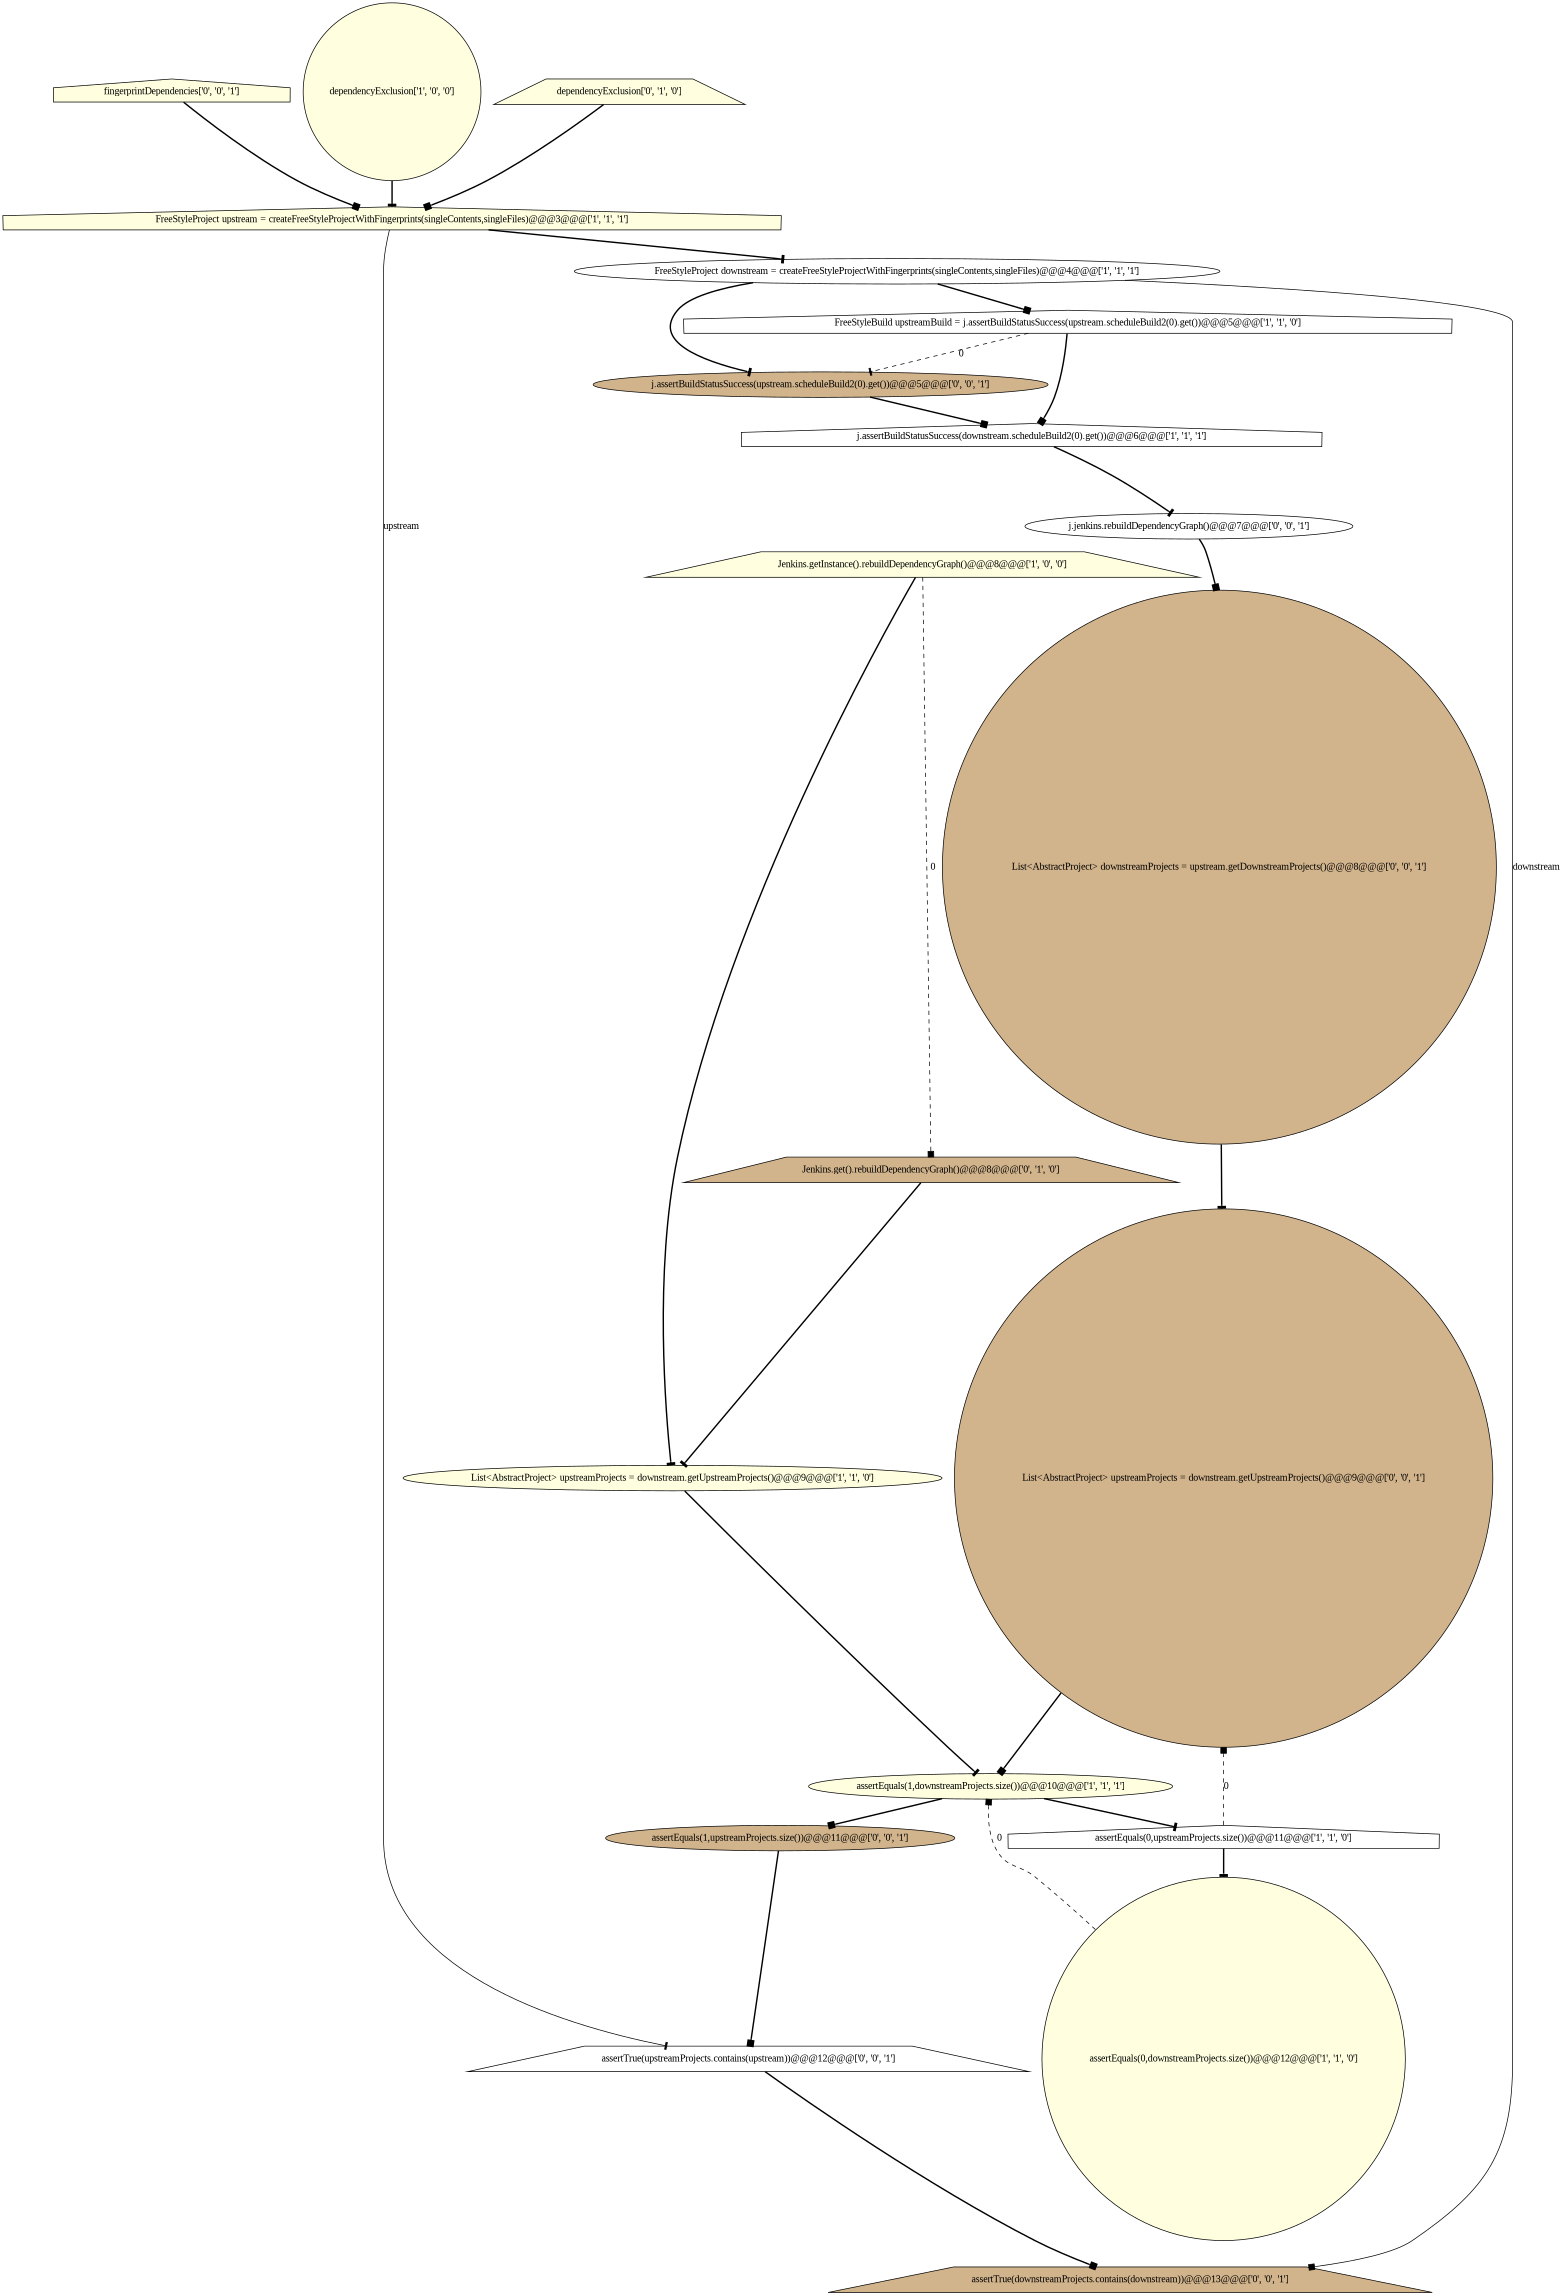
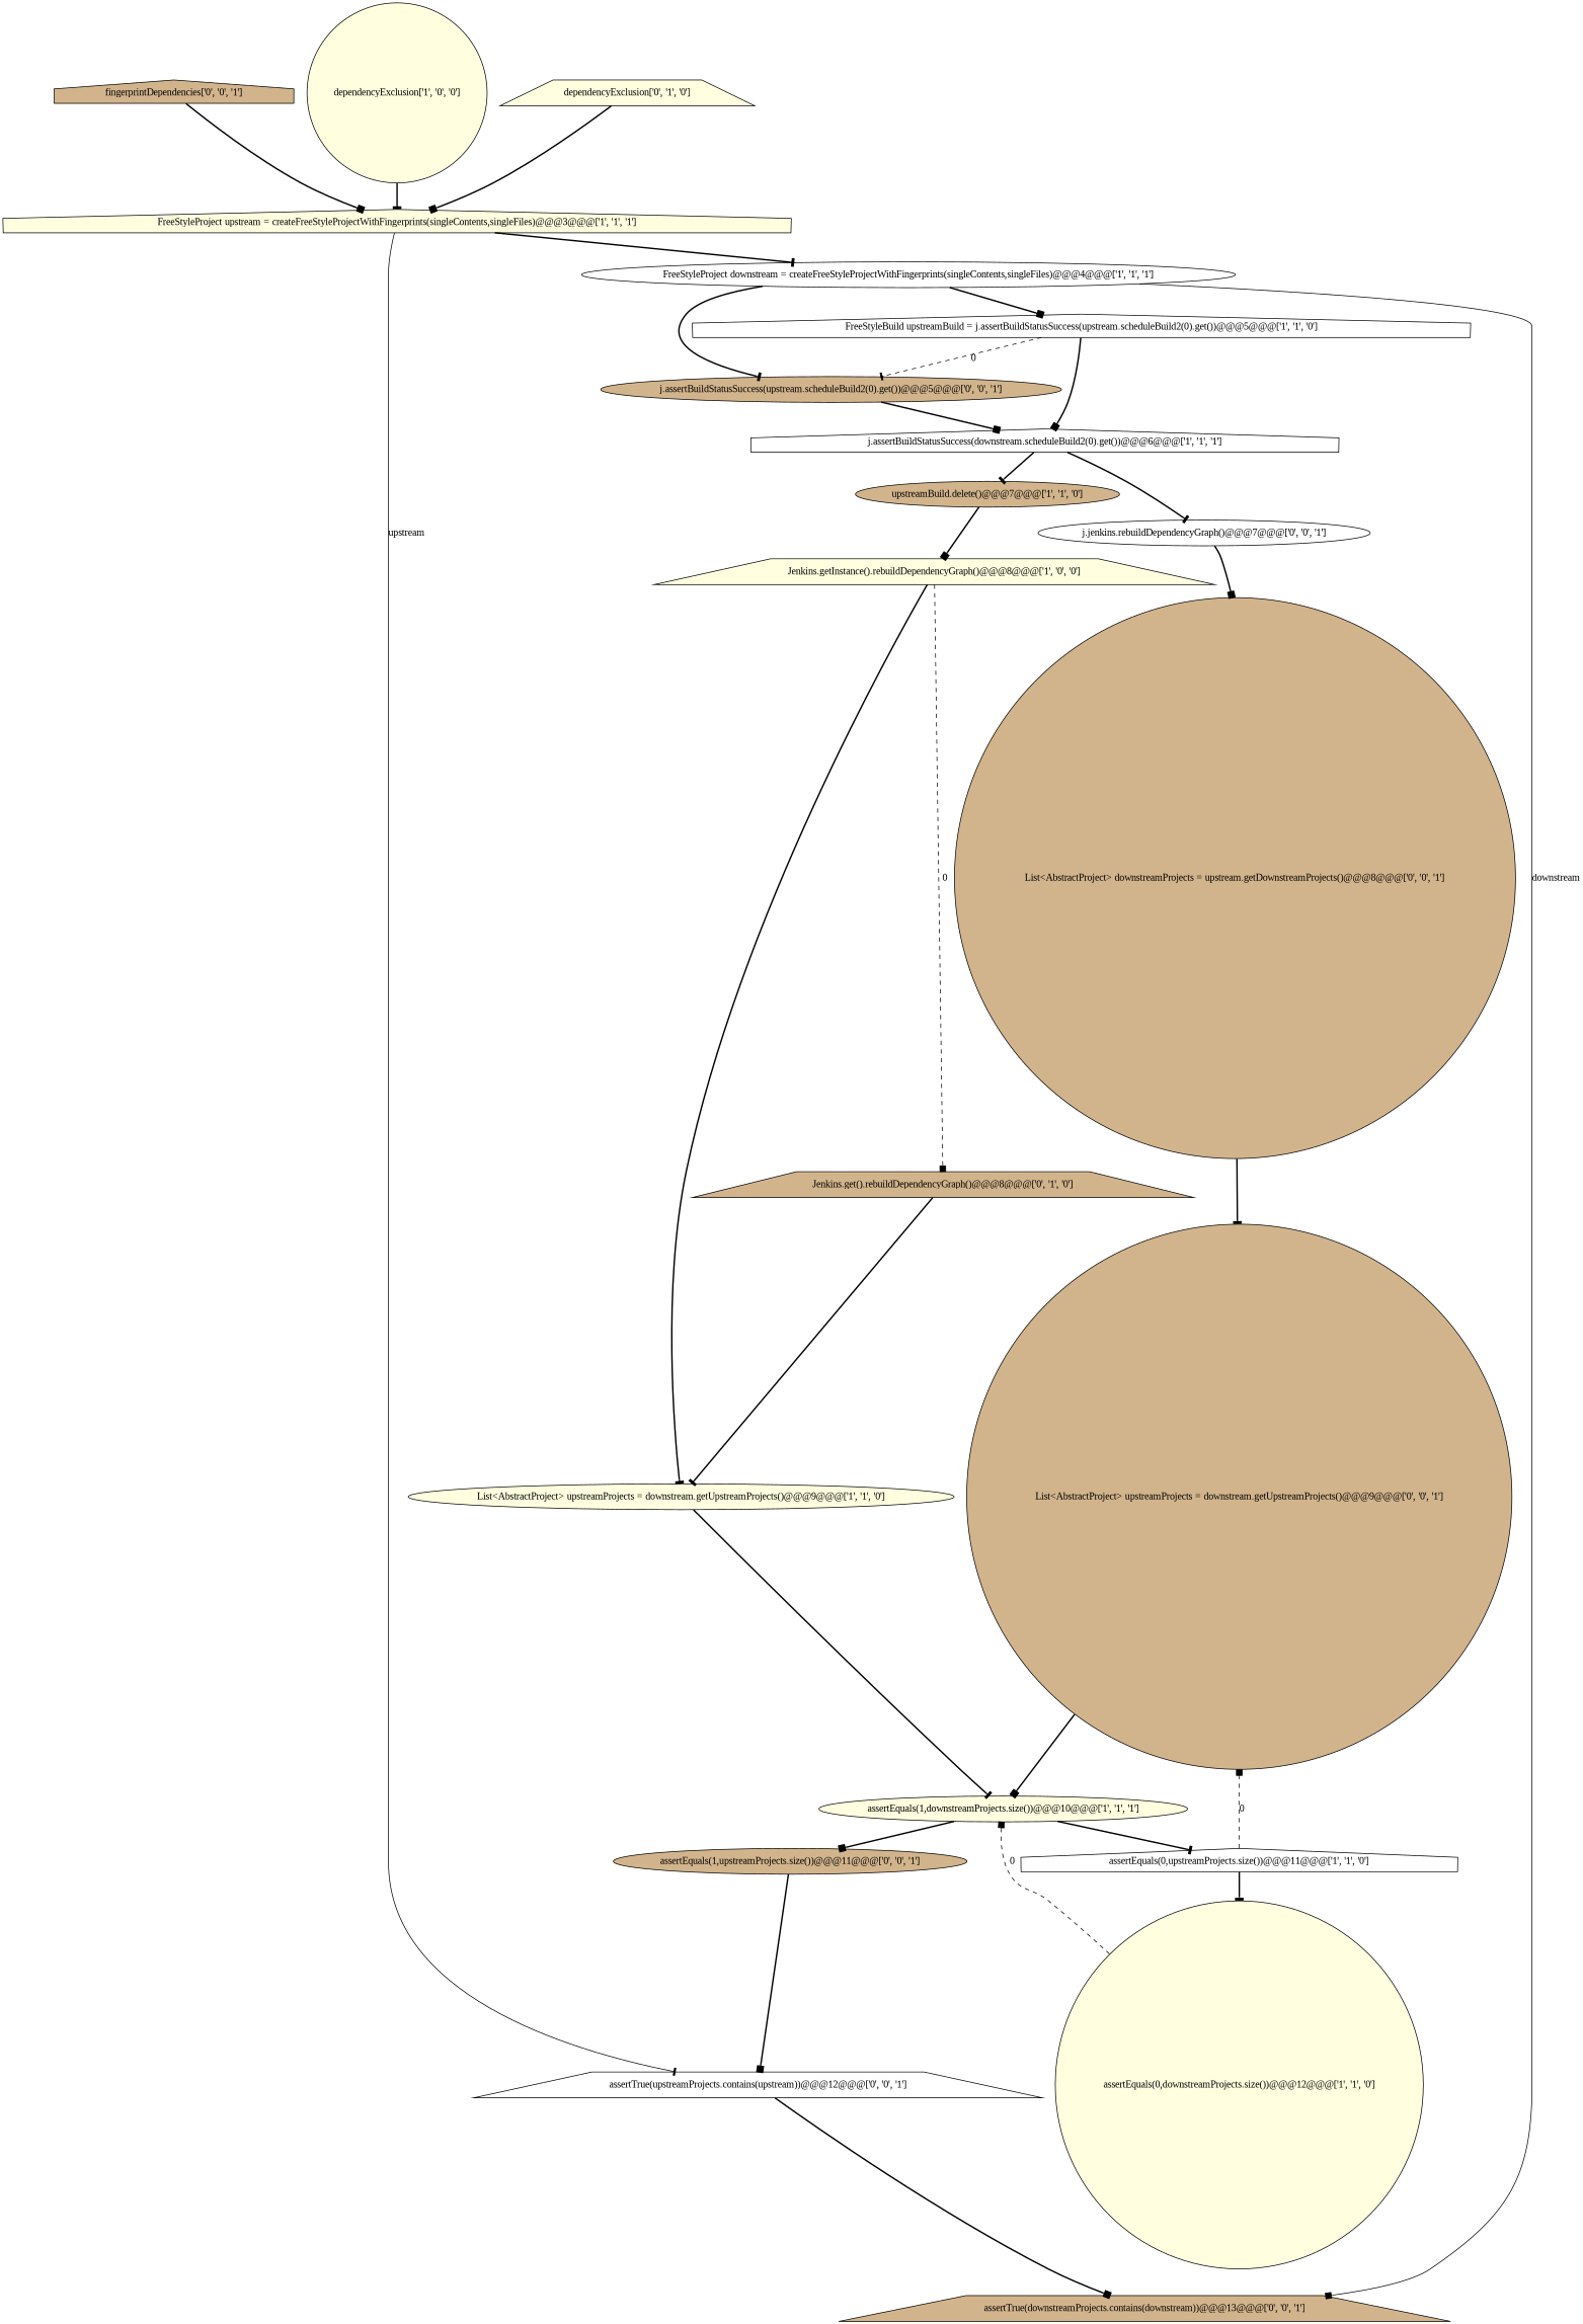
  digraph {
    fontname="Liberation Serif"
    node [fillcolor=lightyellow fontname="Liberation Serif" shape=ellipse style=filled]
    edge [arrowhead=box fontname="Liberation Serif" style=bold]
-   n1 [label="fingerprintDependencies['0', '0', '1']" shape=house]
+   n1 [fillcolor=tan label="fingerprintDependencies['0', '0', '1']" shape=house]
    n2 [label="FreeStyleProject upstream = createFreeStyleProjectWithFingerprints(singleContents,singleFiles)@@@3@@@['1', '1', '1']" shape=house]
    n3 [fillcolor=white label="assertTrue(upstreamProjects.contains(upstream))@@@12@@@['0', '0', '1']" shape=trapezium]
    n4 [fillcolor=white label="FreeStyleProject downstream = createFreeStyleProjectWithFingerprints(singleContents,singleFiles)@@@4@@@['1', '1', '1']"]
    n5 [fillcolor=white label="j.jenkins.rebuildDependencyGraph()@@@7@@@['0', '0', '1']"]
    n6 [fillcolor=tan label="List<AbstractProject> downstreamProjects = upstream.getDownstreamProjects()@@@8@@@['0', '0', '1']" shape=circle]
    n7 [fillcolor=tan label="List<AbstractProject> upstreamProjects = downstream.getUpstreamProjects()@@@9@@@['0', '0', '1']" shape=circle]
    n8 [label="assertEquals(0,downstreamProjects.size())@@@12@@@['1', '1', '0']" shape=circle]
    n9 [label="assertEquals(1,downstreamProjects.size())@@@10@@@['1', '1', '1']"]
    n10 [fillcolor=white label="assertEquals(0,upstreamProjects.size())@@@11@@@['1', '1', '0']" shape=house]
    n11 [fillcolor=tan label="assertEquals(1,upstreamProjects.size())@@@11@@@['0', '0', '1']"]
    n12 [fillcolor=tan label="assertTrue(downstreamProjects.contains(downstream))@@@13@@@['0', '0', '1']" shape=trapezium]
    n13 [fillcolor=tan label="j.assertBuildStatusSuccess(upstream.scheduleBuild2(0).get())@@@5@@@['0', '0', '1']"]
    n14 [fillcolor=white label="FreeStyleBuild upstreamBuild = j.assertBuildStatusSuccess(upstream.scheduleBuild2(0).get())@@@5@@@['1', '1', '0']" shape=house]
    n15 [fillcolor=white label="j.assertBuildStatusSuccess(downstream.scheduleBuild2(0).get())@@@6@@@['1', '1', '1']" shape=house]
+   n16 [fillcolor=tan label="upstreamBuild.delete()@@@7@@@['1', '1', '0']"]
    n17 [label="Jenkins.getInstance().rebuildDependencyGraph()@@@8@@@['1', '0', '0']" shape=trapezium]
    n18 [fillcolor=tan label="Jenkins.get().rebuildDependencyGraph()@@@8@@@['0', '1', '0']" shape=trapezium]
    n19 [label="List<AbstractProject> upstreamProjects = downstream.getUpstreamProjects()@@@9@@@['1', '1', '0']"]
    n20 [label="dependencyExclusion['1', '0', '0']" shape=circle]
    n21 [label="dependencyExclusion['0', '1', '0']" shape=trapezium]
    n1 -> n2
    n2 -> n3 [arrowhead=tee label=upstream style=solid]
    n2 -> n4 [arrowhead=tee]
    n3 -> n12
    n4 -> n12 [label=downstream style=solid]
    n4 -> n13 [arrowhead=tee]
    n4 -> n14
    n5 -> n6
    n6 -> n7 [arrowhead=tee]
    n7 -> n9
    n8 -> n9 [label=0 style=dashed]
    n9 -> n10 [arrowhead=tee]
    n9 -> n11
    n10 -> n7 [label=0 style=dashed]
    n10 -> n8 [arrowhead=tee]
    n11 -> n3
    n13 -> n15
    n14 -> n13 [arrowhead=tee label=0 style=dashed]
    n14 -> n15
    n15 -> n5 [arrowhead=tee]
+   n15 -> n16 [arrowhead=tee]
+   n16 -> n17
    n17 -> n18 [label=0 style=dashed]
    n17 -> n19 [arrowhead=tee]
    n18 -> n19 [arrowhead=tee]
    n19 -> n9 [arrowhead=tee]
    n20 -> n2 [arrowhead=tee]
    n21 -> n2
  }
